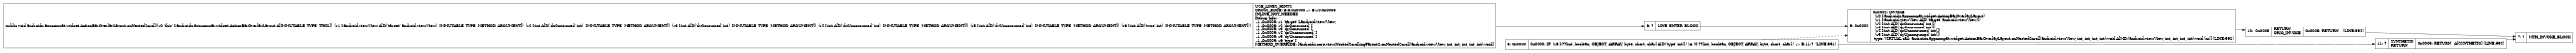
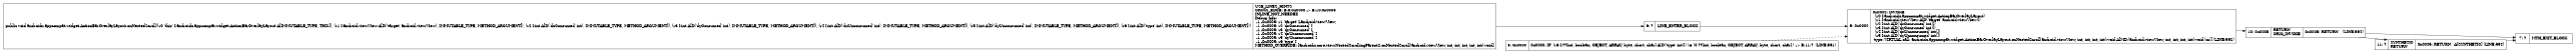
  digraph {
    rankdir=LR
    node [shape=record]
    n1 [label="{6\:\ ?|LINE_ENTER_BLOCK\l}"]
    n2 [label="{9\:\ 0x0002|0x0002: INVOKE  \l  (r0 I:androidx.appcompat.widget.ActionBarOverlayLayout)\l  (r1 I:android.view.View A[D('target' android.view.View)])\l  (r2 I:int A[D('dxConsumed' int)])\l  (r3 I:int A[D('dyConsumed' int)])\l  (r4 I:int A[D('dxUnconsumed' int)])\l  (r5 I:int A[D('dyUnconsumed' int)])\l type: VIRTUAL call: androidx.appcompat.widget.ActionBarOverlayLayout.onNestedScroll(android.view.View, int, int, int, int):void A[MD:(android.view.View, int, int, int, int):void (m)] (LINE:592)\l}"]
    n3 [label="{8\:\ 0x0000|0x0000: IF  (r6 I:??[int, boolean, OBJECT, ARRAY, byte, short, char] A[D('type' int)]) != (0 ??[int, boolean, OBJECT, ARRAY, byte, short, char])  \-\> B:11:?  (LINE:591)\l}"]
    n4 [label="{11\:\ ?|SYNTHETIC\lRETURN\l|0x0005: RETURN   A[SYNTHETIC] (LINE:594)\l}"]
    n5 [label="{10\:\ 0x0005|RETURN\lORIG_INVOKE\l|0x0005: RETURN    (LINE:594)\l}"]
-   n6 [label="{7\:\ ?|MTH_INVOKE_BLOCK\l}"]
+   n6 [label="{7\:\ ?|MTH_EXIT_BLOCK\l}"]
    n7 [label="{public void androidx.appcompat.widget.ActionBarOverlayLayout.onNestedScroll((r0 'this' I:androidx.appcompat.widget.ActionBarOverlayLayout A[IMMUTABLE_TYPE, THIS]), (r1 I:android.view.View A[D('target' android.view.View), IMMUTABLE_TYPE, METHOD_ARGUMENT]), (r2 I:int A[D('dxConsumed' int), IMMUTABLE_TYPE, METHOD_ARGUMENT]), (r3 I:int A[D('dyConsumed' int), IMMUTABLE_TYPE, METHOD_ARGUMENT]), (r4 I:int A[D('dxUnconsumed' int), IMMUTABLE_TYPE, METHOD_ARGUMENT]), (r5 I:int A[D('dyUnconsumed' int), IMMUTABLE_TYPE, METHOD_ARGUMENT]), (r6 I:int A[D('type' int), IMMUTABLE_TYPE, METHOD_ARGUMENT]))  | USE_LINES_HINTS\lCROSS_EDGE: B:8:0x0000 \-\> B:10:0x0005\lINLINE_NOT_NEEDED\lDebug Info:\l  \-1 \-0x0005: r1 'target' Landroid\/view\/View;\l  \-1 \-0x0005: r2 'dxConsumed' I\l  \-1 \-0x0005: r3 'dyConsumed' I\l  \-1 \-0x0005: r4 'dxUnconsumed' I\l  \-1 \-0x0005: r5 'dyUnconsumed' I\l  \-1 \-0x0005: r6 'type' I\lMETHOD_OVERRIDE: [androidx.core.view.NestedScrollingParent2.onNestedScroll(android.view.View, int, int, int, int, int):void]\l}"]
    n1 -> n2
    n2 -> n5
    n3 -> n2 [style=dashed]
-   n3 -> n4
+   n5 -> n4
    n4 -> n6
    n5 -> n6
    n7 -> n1
  }
